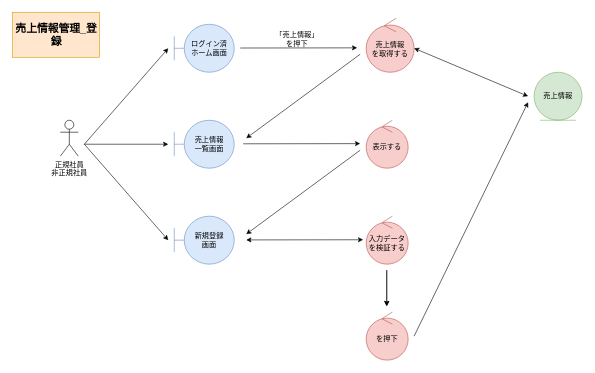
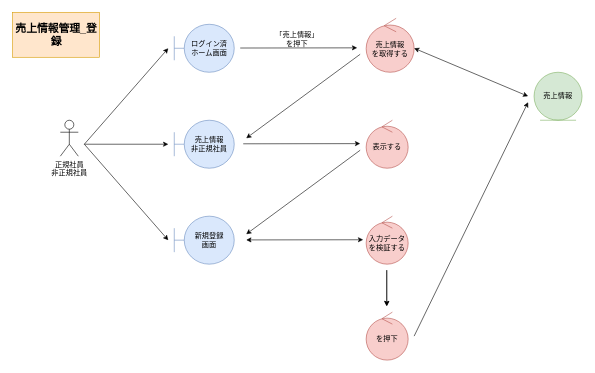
  <mxCell id="0" />
  <mxCell id="1" parent="0" />
  <mxCell id="2" value="正規社員&lt;br&gt;非正規社員" style="shape=umlActor;verticalLabelPosition=bottom;verticalAlign=top;html=1;" parent="1" vertex="1"><mxGeometry x="100" y="200" width="30" height="60" as="geometry" /></mxCell>
  <mxCell id="3" value="ログイン済&lt;br&gt;ホーム画面" style="shape=umlBoundary;whiteSpace=wrap;html=1;fillColor=#dae8fc;strokeColor=#6c8ebf;" parent="1" vertex="1"><mxGeometry x="290" y="40" width="100" height="80" as="geometry" /></mxCell>
- <mxCell id="4" value="売上情報&lt;br&gt;一覧画面" style="shape=umlBoundary;whiteSpace=wrap;html=1;fillColor=#dae8fc;strokeColor=#6c8ebf;" parent="1" vertex="1"><mxGeometry x="290" y="200" width="100" height="80" as="geometry" /></mxCell>
+ <mxCell id="4" value="売上情報&lt;br&gt;非正規社員" style="shape=umlBoundary;whiteSpace=wrap;html=1;fillColor=#dae8fc;strokeColor=#6c8ebf;" parent="1" vertex="1"><mxGeometry x="290" y="200" width="100" height="80" as="geometry" /></mxCell>
  <mxCell id="5" value="売上情報&lt;br&gt;を取得する" style="ellipse;shape=umlControl;whiteSpace=wrap;html=1;fillColor=#f8cecc;strokeColor=#b85450;" parent="1" vertex="1"><mxGeometry x="610" y="30" width="80" height="90" as="geometry" /></mxCell>
  <mxCell id="6" value="売上情報" style="ellipse;shape=umlEntity;whiteSpace=wrap;html=1;fillColor=#d5e8d4;strokeColor=#82b366;" parent="1" vertex="1"><mxGeometry x="890" y="120" width="80" height="80" as="geometry" /></mxCell>
  <mxCell id="7" value="表示する" style="ellipse;shape=umlControl;whiteSpace=wrap;html=1;fillColor=#f8cecc;strokeColor=#b85450;" parent="1" vertex="1"><mxGeometry x="610" y="200" width="70" height="80" as="geometry" /></mxCell>
  <mxCell id="8" value="" style="endArrow=classic;html=1;rounded=0;" parent="1" edge="1"><mxGeometry width="50" height="50" relative="1" as="geometry"><mxPoint x="405" y="239.29" as="sourcePoint" /><mxPoint x="600" y="239" as="targetPoint" /></mxGeometry></mxCell>
  <mxCell id="9" value="「売上情報」&lt;br&gt;を押下" style="text;html=1;strokeColor=none;fillColor=none;align=center;verticalAlign=middle;whiteSpace=wrap;rounded=0;" parent="1" vertex="1"><mxGeometry x="410" y="50" width="170" height="30" as="geometry" /></mxCell>
  <mxCell id="10" value="" style="endArrow=classic;html=1;rounded=0;" parent="1" edge="1"><mxGeometry width="50" height="50" relative="1" as="geometry"><mxPoint x="140" y="240" as="sourcePoint" /><mxPoint x="280" y="80" as="targetPoint" /></mxGeometry></mxCell>
  <mxCell id="11" value="" style="endArrow=classic;html=1;rounded=0;" parent="1" edge="1"><mxGeometry width="50" height="50" relative="1" as="geometry"><mxPoint x="140" y="240" as="sourcePoint" /><mxPoint x="280" y="400" as="targetPoint" /></mxGeometry></mxCell>
  <mxCell id="12" value="" style="endArrow=classic;html=1;rounded=0;" parent="1" edge="1"><mxGeometry width="50" height="50" relative="1" as="geometry"><mxPoint x="140" y="240" as="sourcePoint" /><mxPoint x="280" y="240" as="targetPoint" /></mxGeometry></mxCell>
  <mxCell id="13" value="" style="endArrow=classic;html=1;rounded=0;startArrow=classic;startFill=1;" parent="1" edge="1"><mxGeometry width="50" height="50" relative="1" as="geometry"><mxPoint x="690" y="80" as="sourcePoint" /><mxPoint x="880" y="160" as="targetPoint" /></mxGeometry></mxCell>
  <mxCell id="14" value="" style="endArrow=classic;html=1;rounded=0;" parent="1" edge="1"><mxGeometry width="50" height="50" relative="1" as="geometry"><mxPoint x="400" y="79.58" as="sourcePoint" /><mxPoint x="595" y="79.29" as="targetPoint" /></mxGeometry></mxCell>
  <mxCell id="15" value="" style="endArrow=classic;html=1;rounded=0;" parent="1" edge="1"><mxGeometry width="50" height="50" relative="1" as="geometry"><mxPoint x="600" y="90" as="sourcePoint" /><mxPoint x="410" y="230" as="targetPoint" /></mxGeometry></mxCell>
  <mxCell id="16" value="" style="endArrow=classic;html=1;rounded=0;" parent="1" edge="1"><mxGeometry width="50" height="50" relative="1" as="geometry"><mxPoint x="600" y="250" as="sourcePoint" /><mxPoint x="410" y="390" as="targetPoint" /></mxGeometry></mxCell>
  <mxCell id="17" value="新規登録&lt;br&gt;画面" style="shape=umlBoundary;whiteSpace=wrap;html=1;fillColor=#dae8fc;strokeColor=#6c8ebf;" parent="1" vertex="1"><mxGeometry x="290" y="360" width="100" height="80" as="geometry" /></mxCell>
  <mxCell id="18" value="を押下" style="ellipse;shape=umlControl;whiteSpace=wrap;html=1;fillColor=#f8cecc;strokeColor=#b85450;" parent="1" vertex="1"><mxGeometry x="610" y="520" width="70" height="80" as="geometry" /></mxCell>
  <mxCell id="19" value="入力データを検証する" style="ellipse;shape=umlControl;whiteSpace=wrap;html=1;fillColor=#f8cecc;strokeColor=#b85450;" parent="1" vertex="1"><mxGeometry x="610" y="360" width="70" height="80" as="geometry" /></mxCell>
  <mxCell id="20" value="" style="endArrow=classic;html=1;rounded=0;startArrow=classic;startFill=1;" parent="1" edge="1"><mxGeometry width="50" height="50" relative="1" as="geometry"><mxPoint x="410" y="399.58" as="sourcePoint" /><mxPoint x="605" y="399.29" as="targetPoint" /></mxGeometry></mxCell>
  <mxCell id="21" value="" style="endArrow=classic;html=1;rounded=0;" parent="1" edge="1"><mxGeometry width="50" height="50" relative="1" as="geometry"><mxPoint x="644.5" y="450" as="sourcePoint" /><mxPoint x="644.5" y="510" as="targetPoint" /></mxGeometry></mxCell>
  <mxCell id="22" value="" style="endArrow=classic;html=1;rounded=0;" parent="1" edge="1"><mxGeometry width="50" height="50" relative="1" as="geometry"><mxPoint x="690" y="560" as="sourcePoint" /><mxPoint x="880" y="170" as="targetPoint" /></mxGeometry></mxCell>
  <mxCell id="23" value="" style="endArrow=classic;html=1;rounded=0;" parent="1" edge="1"><mxGeometry width="50" height="50" relative="1" as="geometry"><mxPoint x="644.17" y="450" as="sourcePoint" /><mxPoint x="644.17" y="510" as="targetPoint" /></mxGeometry></mxCell>
  <mxCell id="24" value="売上情報管理_登録" style="rounded=0;whiteSpace=wrap;html=1;fillColor=#ffe6cc;strokeColor=#d79b00;fontStyle=1;fontSize=18;" parent="1" vertex="1"><mxGeometry x="20.5" y="20" width="145" height="75" as="geometry" /></mxCell>
